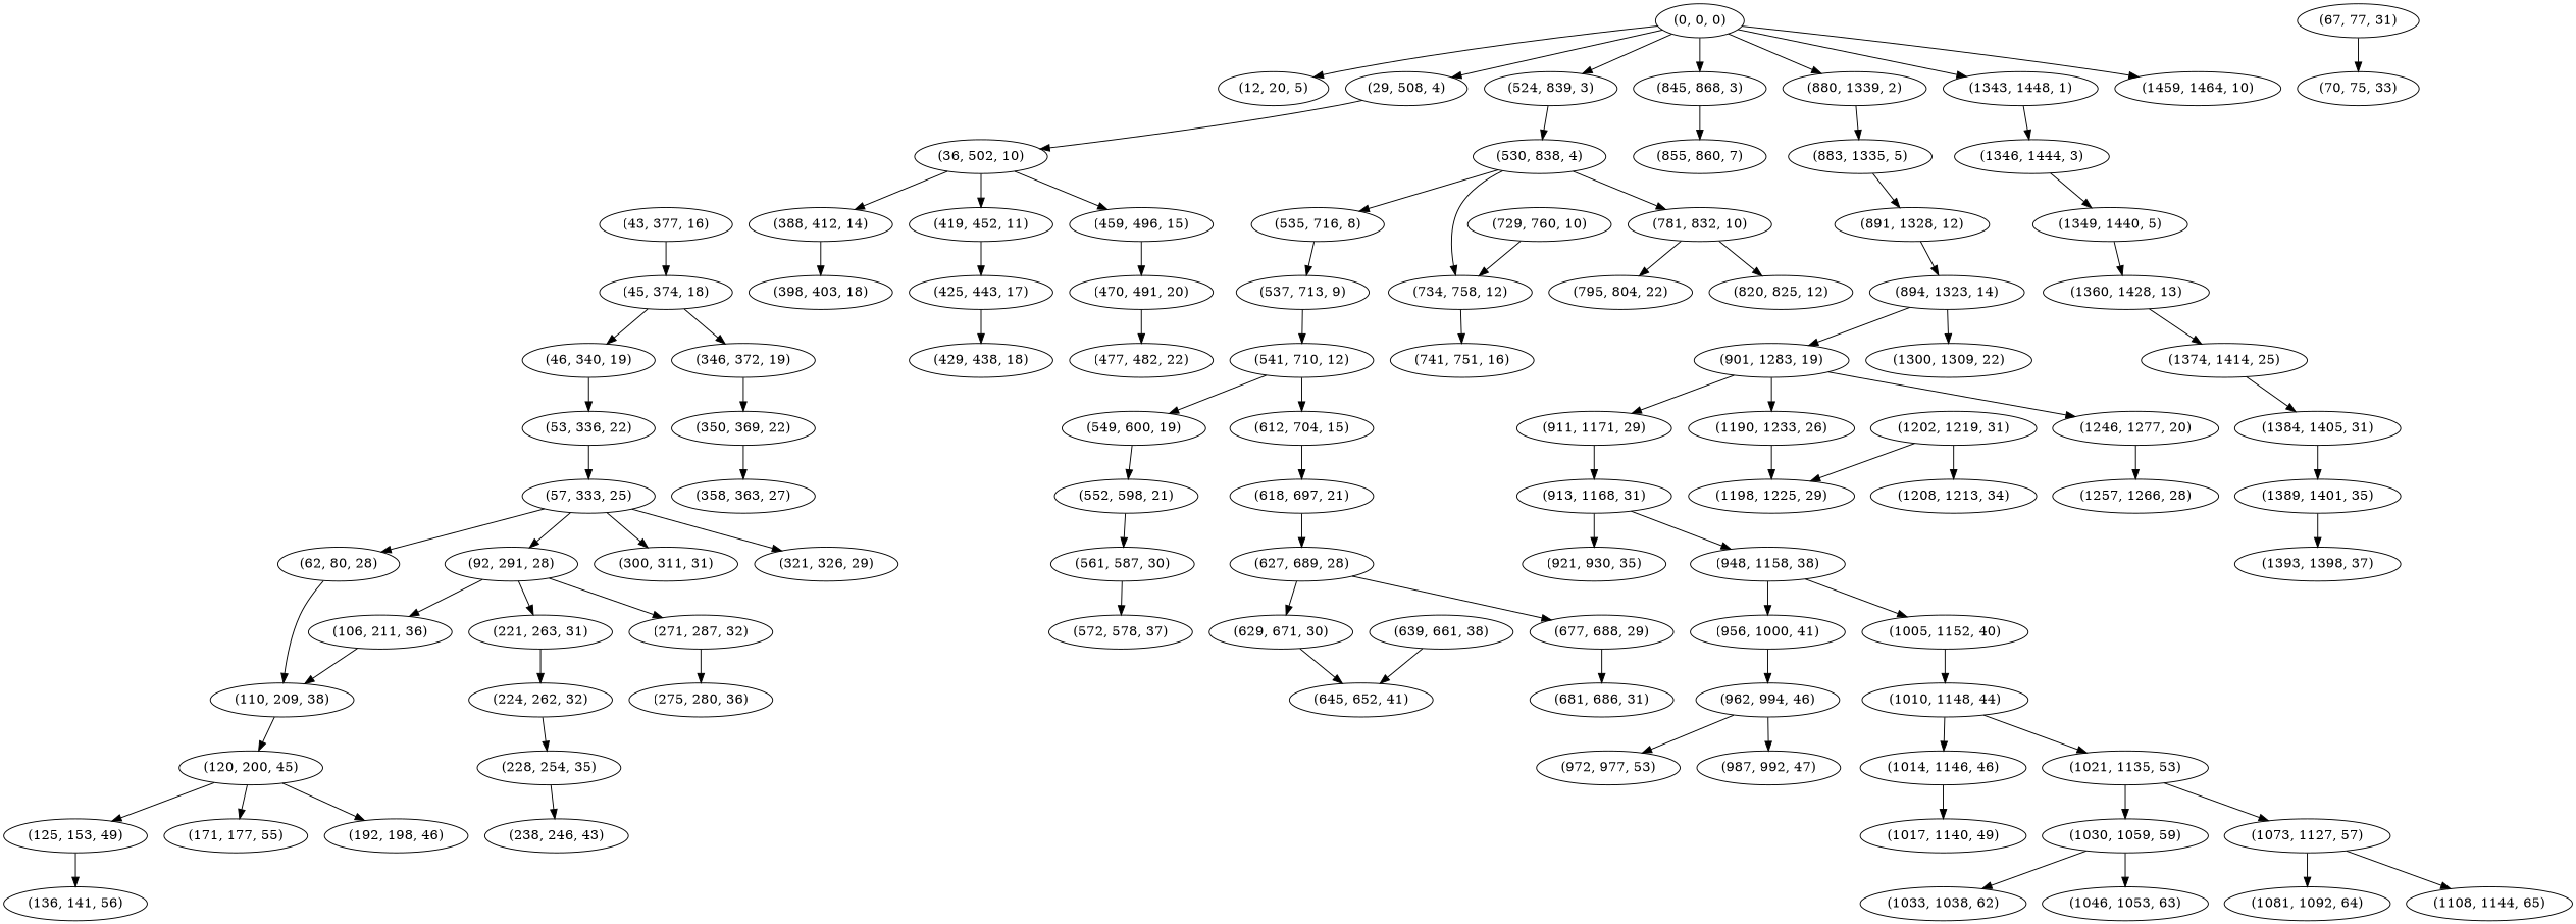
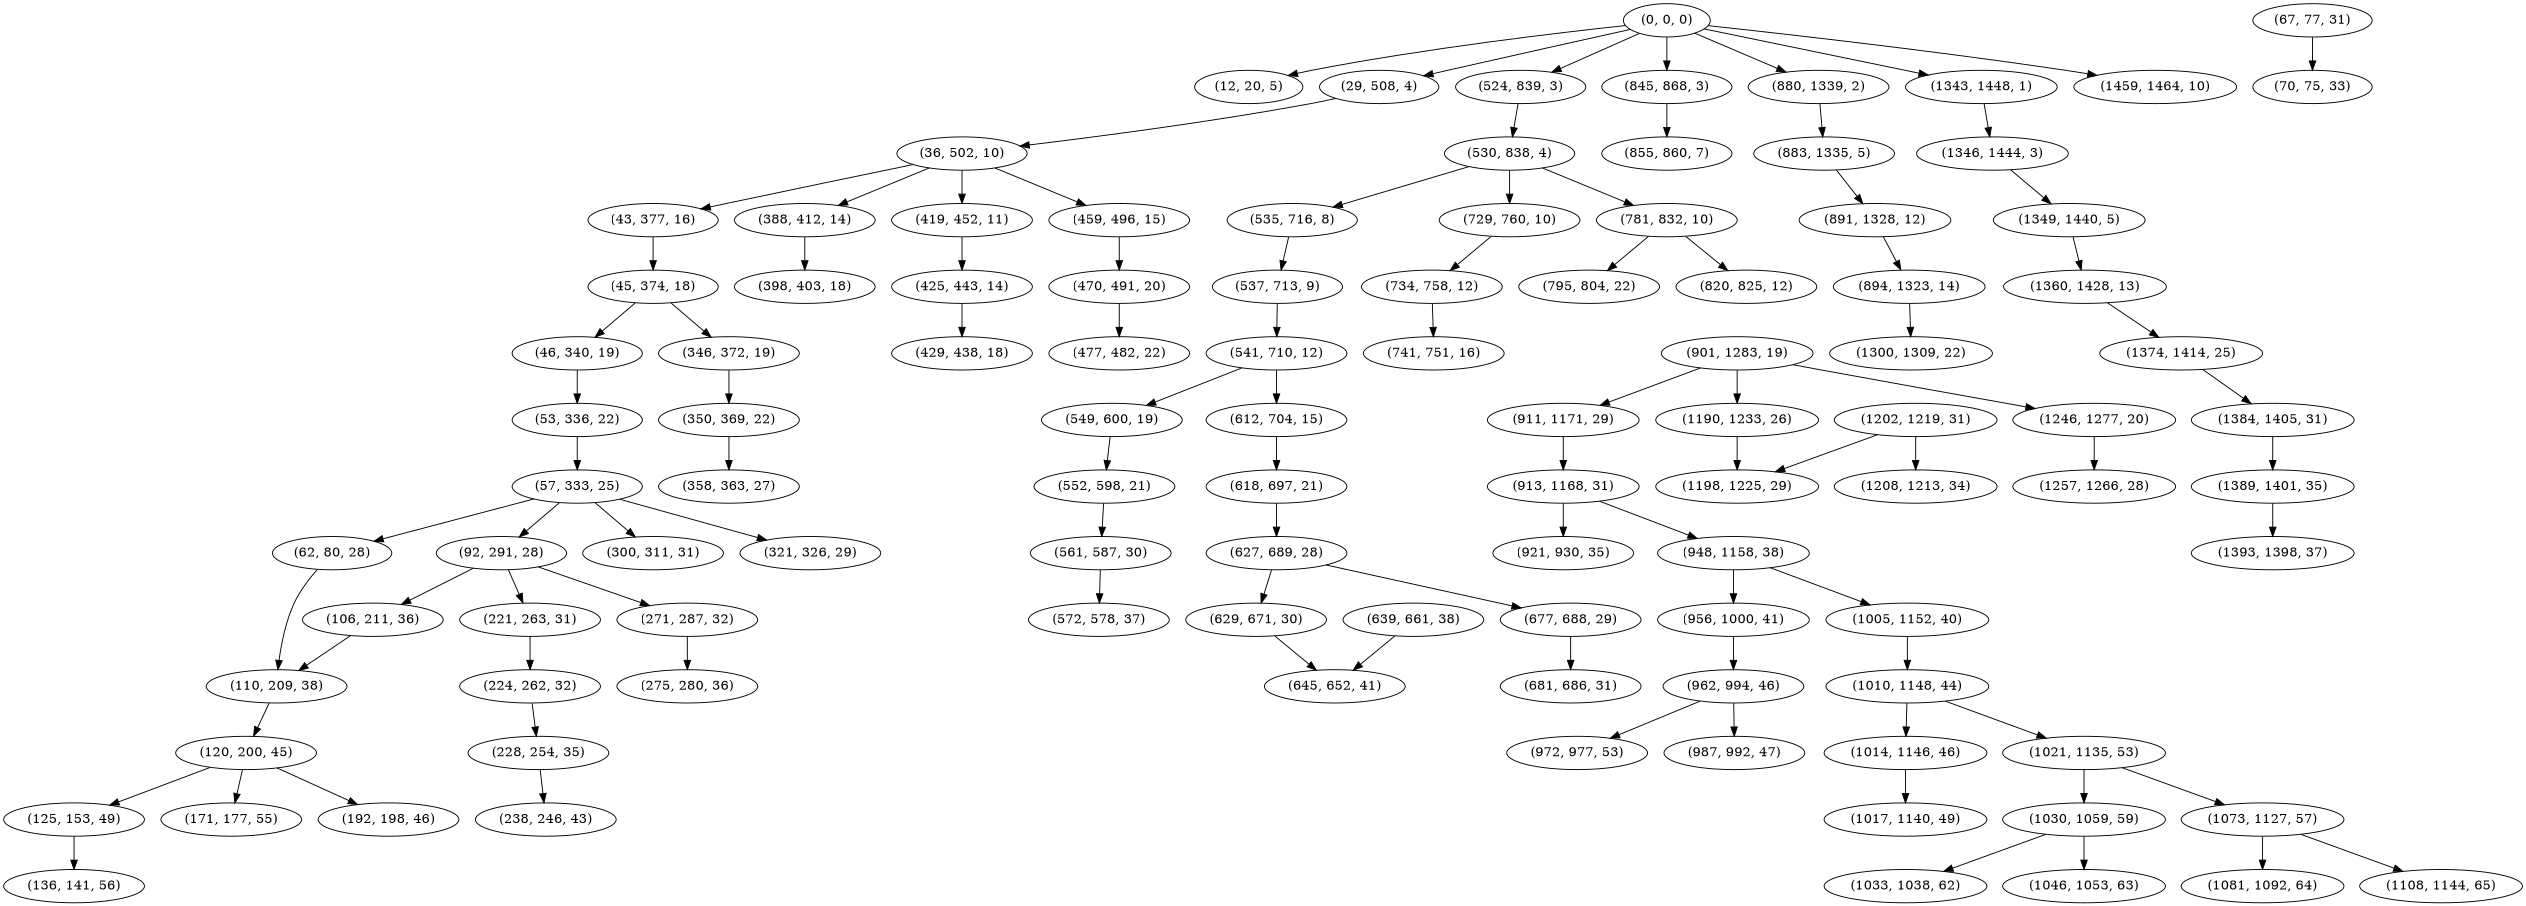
  digraph {
    "(0, 0, 0)"
    "(12, 20, 5)"
    "(29, 508, 4)"
    "(524, 839, 3)"
    "(845, 868, 3)"
    "(880, 1339, 2)"
    "(1343, 1448, 1)"
    "(1459, 1464, 10)"
    "(36, 502, 10)"
    "(530, 838, 4)"
    "(855, 860, 7)"
    "(883, 1335, 5)"
    "(1346, 1444, 3)"
    "(43, 377, 16)"
    "(388, 412, 14)"
    "(419, 452, 11)"
    "(459, 496, 15)"
    "(45, 374, 18)"
    "(398, 403, 18)"
-   "(425, 443, 17)"
+   "(425, 443, 17)" [label="(425, 443, 14)"]
    "(470, 491, 20)"
    "(46, 340, 19)"
    "(346, 372, 19)"
    "(53, 336, 22)"
    "(350, 369, 22)"
    "(57, 333, 25)"
    "(62, 80, 28)"
    "(92, 291, 28)"
    "(300, 311, 31)"
    "(321, 326, 29)"
    "(110, 209, 38)"
    "(106, 211, 36)"
    "(221, 263, 31)"
    "(271, 287, 32)"
    "(67, 77, 31)"
    "(70, 75, 33)"
    "(224, 262, 32)"
    "(275, 280, 36)"
    "(120, 200, 45)"
    "(125, 153, 49)"
    "(171, 177, 55)"
    "(192, 198, 46)"
    "(136, 141, 56)"
    "(228, 254, 35)"
    "(238, 246, 43)"
    "(358, 363, 27)"
    "(429, 438, 18)"
    "(477, 482, 22)"
    "(535, 716, 8)"
    "(729, 760, 10)"
    "(781, 832, 10)"
    "(537, 713, 9)"
    "(734, 758, 12)"
    "(795, 804, 22)"
    "(820, 825, 12)"
    "(541, 710, 12)"
    "(549, 600, 19)"
    "(612, 704, 15)"
    "(552, 598, 21)"
    "(618, 697, 21)"
    "(561, 587, 30)"
    "(572, 578, 37)"
    "(627, 689, 28)"
    "(629, 671, 30)"
    "(677, 688, 29)"
    "(645, 652, 41)"
    "(681, 686, 31)"
    "(639, 661, 38)"
    "(741, 751, 16)"
    "(891, 1328, 12)"
    "(894, 1323, 14)"
    "(901, 1283, 19)"
    "(1300, 1309, 22)"
    "(911, 1171, 29)"
    "(1190, 1233, 26)"
    "(1246, 1277, 20)"
    "(913, 1168, 31)"
    "(1198, 1225, 29)"
    "(1257, 1266, 28)"
    "(921, 930, 35)"
    "(948, 1158, 38)"
    "(956, 1000, 41)"
    "(1005, 1152, 40)"
    "(962, 994, 46)"
    "(1010, 1148, 44)"
    "(972, 977, 53)"
    "(987, 992, 47)"
    "(1014, 1146, 46)"
    "(1021, 1135, 53)"
    "(1017, 1140, 49)"
    "(1030, 1059, 59)"
    "(1073, 1127, 57)"
    "(1033, 1038, 62)"
    "(1046, 1053, 63)"
    "(1081, 1092, 64)"
    n96 [label="(1108, 1144, 65)"]
    "(1202, 1219, 31)"
    "(1208, 1213, 34)"
    "(1349, 1440, 5)"
    "(1360, 1428, 13)"
    "(1374, 1414, 25)"
    "(1384, 1405, 31)"
    "(1389, 1401, 35)"
    "(1393, 1398, 37)"
    "(0, 0, 0)" -> "(12, 20, 5)"
    "(0, 0, 0)" -> "(29, 508, 4)"
    "(0, 0, 0)" -> "(524, 839, 3)"
    "(0, 0, 0)" -> "(845, 868, 3)"
    "(0, 0, 0)" -> "(880, 1339, 2)"
    "(0, 0, 0)" -> "(1343, 1448, 1)"
    "(0, 0, 0)" -> "(1459, 1464, 10)"
    "(29, 508, 4)" -> "(36, 502, 10)"
    "(524, 839, 3)" -> "(530, 838, 4)"
    "(845, 868, 3)" -> "(855, 860, 7)"
    "(880, 1339, 2)" -> "(883, 1335, 5)"
    "(1343, 1448, 1)" -> "(1346, 1444, 3)"
+   "(36, 502, 10)" -> "(43, 377, 16)"
    "(36, 502, 10)" -> "(388, 412, 14)"
    "(36, 502, 10)" -> "(419, 452, 11)"
    "(36, 502, 10)" -> "(459, 496, 15)"
    "(530, 838, 4)" -> "(535, 716, 8)"
-   "(530, 838, 4)" -> "(734, 758, 12)"
+   "(530, 838, 4)" -> "(729, 760, 10)"
    "(530, 838, 4)" -> "(781, 832, 10)"
    "(883, 1335, 5)" -> "(891, 1328, 12)"
    "(1346, 1444, 3)" -> "(1349, 1440, 5)"
    "(43, 377, 16)" -> "(45, 374, 18)"
    "(388, 412, 14)" -> "(398, 403, 18)"
    "(419, 452, 11)" -> "(425, 443, 17)"
    "(459, 496, 15)" -> "(470, 491, 20)"
    "(45, 374, 18)" -> "(46, 340, 19)"
    "(45, 374, 18)" -> "(346, 372, 19)"
    "(425, 443, 17)" -> "(429, 438, 18)"
    "(470, 491, 20)" -> "(477, 482, 22)"
    "(46, 340, 19)" -> "(53, 336, 22)"
    "(346, 372, 19)" -> "(350, 369, 22)"
    "(53, 336, 22)" -> "(57, 333, 25)"
    "(350, 369, 22)" -> "(358, 363, 27)"
    "(57, 333, 25)" -> "(62, 80, 28)"
    "(57, 333, 25)" -> "(92, 291, 28)"
    "(57, 333, 25)" -> "(300, 311, 31)"
    "(57, 333, 25)" -> "(321, 326, 29)"
    "(62, 80, 28)" -> "(110, 209, 38)"
    "(92, 291, 28)" -> "(106, 211, 36)"
    "(92, 291, 28)" -> "(221, 263, 31)"
    "(92, 291, 28)" -> "(271, 287, 32)"
    "(110, 209, 38)" -> "(120, 200, 45)"
    "(106, 211, 36)" -> "(110, 209, 38)"
    "(221, 263, 31)" -> "(224, 262, 32)"
    "(271, 287, 32)" -> "(275, 280, 36)"
    "(67, 77, 31)" -> "(70, 75, 33)"
    "(224, 262, 32)" -> "(228, 254, 35)"
    "(120, 200, 45)" -> "(125, 153, 49)"
    "(120, 200, 45)" -> "(171, 177, 55)"
    "(120, 200, 45)" -> "(192, 198, 46)"
    "(125, 153, 49)" -> "(136, 141, 56)"
    "(228, 254, 35)" -> "(238, 246, 43)"
    "(535, 716, 8)" -> "(537, 713, 9)"
    "(729, 760, 10)" -> "(734, 758, 12)"
    "(781, 832, 10)" -> "(795, 804, 22)"
    "(781, 832, 10)" -> "(820, 825, 12)"
    "(537, 713, 9)" -> "(541, 710, 12)"
    "(734, 758, 12)" -> "(741, 751, 16)"
    "(541, 710, 12)" -> "(549, 600, 19)"
    "(541, 710, 12)" -> "(612, 704, 15)"
    "(549, 600, 19)" -> "(552, 598, 21)"
    "(612, 704, 15)" -> "(618, 697, 21)"
    "(552, 598, 21)" -> "(561, 587, 30)"
    "(618, 697, 21)" -> "(627, 689, 28)"
    "(561, 587, 30)" -> "(572, 578, 37)"
    "(627, 689, 28)" -> "(629, 671, 30)"
    "(627, 689, 28)" -> "(677, 688, 29)"
    "(629, 671, 30)" -> "(645, 652, 41)"
    "(677, 688, 29)" -> "(681, 686, 31)"
    "(639, 661, 38)" -> "(645, 652, 41)"
    "(891, 1328, 12)" -> "(894, 1323, 14)"
-   "(894, 1323, 14)" -> "(901, 1283, 19)"
    "(894, 1323, 14)" -> "(1300, 1309, 22)"
    "(901, 1283, 19)" -> "(911, 1171, 29)"
    "(901, 1283, 19)" -> "(1190, 1233, 26)"
    "(901, 1283, 19)" -> "(1246, 1277, 20)"
    "(911, 1171, 29)" -> "(913, 1168, 31)"
    "(1190, 1233, 26)" -> "(1198, 1225, 29)"
    "(1246, 1277, 20)" -> "(1257, 1266, 28)"
    "(913, 1168, 31)" -> "(921, 930, 35)"
    "(913, 1168, 31)" -> "(948, 1158, 38)"
    "(948, 1158, 38)" -> "(956, 1000, 41)"
    "(948, 1158, 38)" -> "(1005, 1152, 40)"
    "(956, 1000, 41)" -> "(962, 994, 46)"
    "(1005, 1152, 40)" -> "(1010, 1148, 44)"
    "(962, 994, 46)" -> "(972, 977, 53)"
    "(962, 994, 46)" -> "(987, 992, 47)"
    "(1010, 1148, 44)" -> "(1014, 1146, 46)"
    "(1010, 1148, 44)" -> "(1021, 1135, 53)"
    "(1014, 1146, 46)" -> "(1017, 1140, 49)"
    "(1021, 1135, 53)" -> "(1030, 1059, 59)"
    "(1021, 1135, 53)" -> "(1073, 1127, 57)"
    "(1030, 1059, 59)" -> "(1033, 1038, 62)"
    "(1030, 1059, 59)" -> "(1046, 1053, 63)"
    "(1073, 1127, 57)" -> "(1081, 1092, 64)"
    "(1073, 1127, 57)" -> n96
    "(1202, 1219, 31)" -> "(1198, 1225, 29)"
    "(1202, 1219, 31)" -> "(1208, 1213, 34)"
    "(1349, 1440, 5)" -> "(1360, 1428, 13)"
    "(1360, 1428, 13)" -> "(1374, 1414, 25)"
    "(1374, 1414, 25)" -> "(1384, 1405, 31)"
    "(1384, 1405, 31)" -> "(1389, 1401, 35)"
    "(1389, 1401, 35)" -> "(1393, 1398, 37)"
  }
